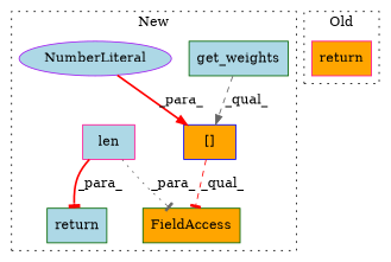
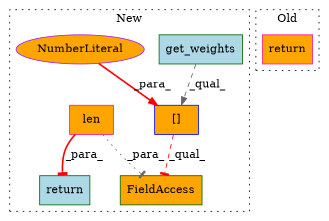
  digraph {
    node [a=32 color=darkgreen fillcolor=orange l=7 shape=box style=filled]
    edge [arrowhead=tee color=red style=dashed]
    n1 [fillcolor=lightblue l=13 label=get_weights s=1034]
    n2 [a=41 fillcolor=lightblue label=return s=2043]
    n3 [a=2 color=blue l="28,1" label="[]" s="1023,1052"]
-   n4 [a=34 color=purple fillcolor=lightblue l=1 label=NumberLiteral s=1051 shape=ellipse]
-   n5 [color=deeppink fillcolor=lightblue l="4,1" label=len s="1019,1059"]
+   n4 [a=34 color=purple l=1 label=NumberLiteral s=1051 shape=ellipse]
+   n5 [color=deeppink l="4,1" label=len s="1019,1059"]
    n6 [a=22 l=36 label=FieldAccess s=1023]
    n7 [a=41 color=deeppink label=return s=1937]
    subgraph cluster_1 {
      label=New
      style=dotted
      n1
      n2
      n3
      n4
      n5
      n6
    }
    subgraph cluster_2 {
      label=Old
      style=dotted
      n7
    }
    n1 -> n3 [arrowhead=normal color=gray40 label=_qual_]
    n3 -> n6 [label=_qual_]
    n4 -> n3 [arrowhead=normal label=_para_ style=bold]
    n5 -> n2 [label=_para_ style=bold]
    n5 -> n6 [color=gray40 label=_para_ style=dotted]
  }
